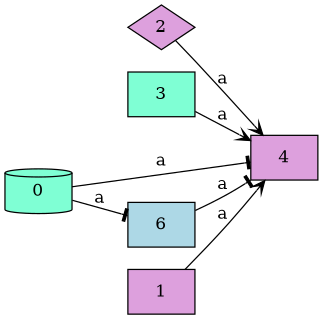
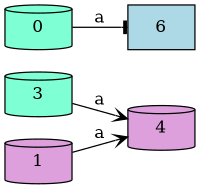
  strict digraph {
    rankdir=LR
    node [fillcolor=plum shape=cylinder style=filled]
    edge [arrowhead=vee]
-   2 [shape=diamond]
-   4 [shape=box]
-   3 [fillcolor=aquamarine shape=box]
+   4
+   3 [fillcolor=aquamarine]
    0 [fillcolor=aquamarine]
    6 [fillcolor=lightblue shape=box]
-   1 [shape=box]
-   2 -> 4 [label=a]
+   1
    3 -> 4 [label=a]
-   0 -> 4 [arrowhead=tee label=a]
    0 -> 6 [arrowhead=tee label=a]
-   6 -> 4 [arrowhead=tee label=a]
    1 -> 4 [label=a]
  }
